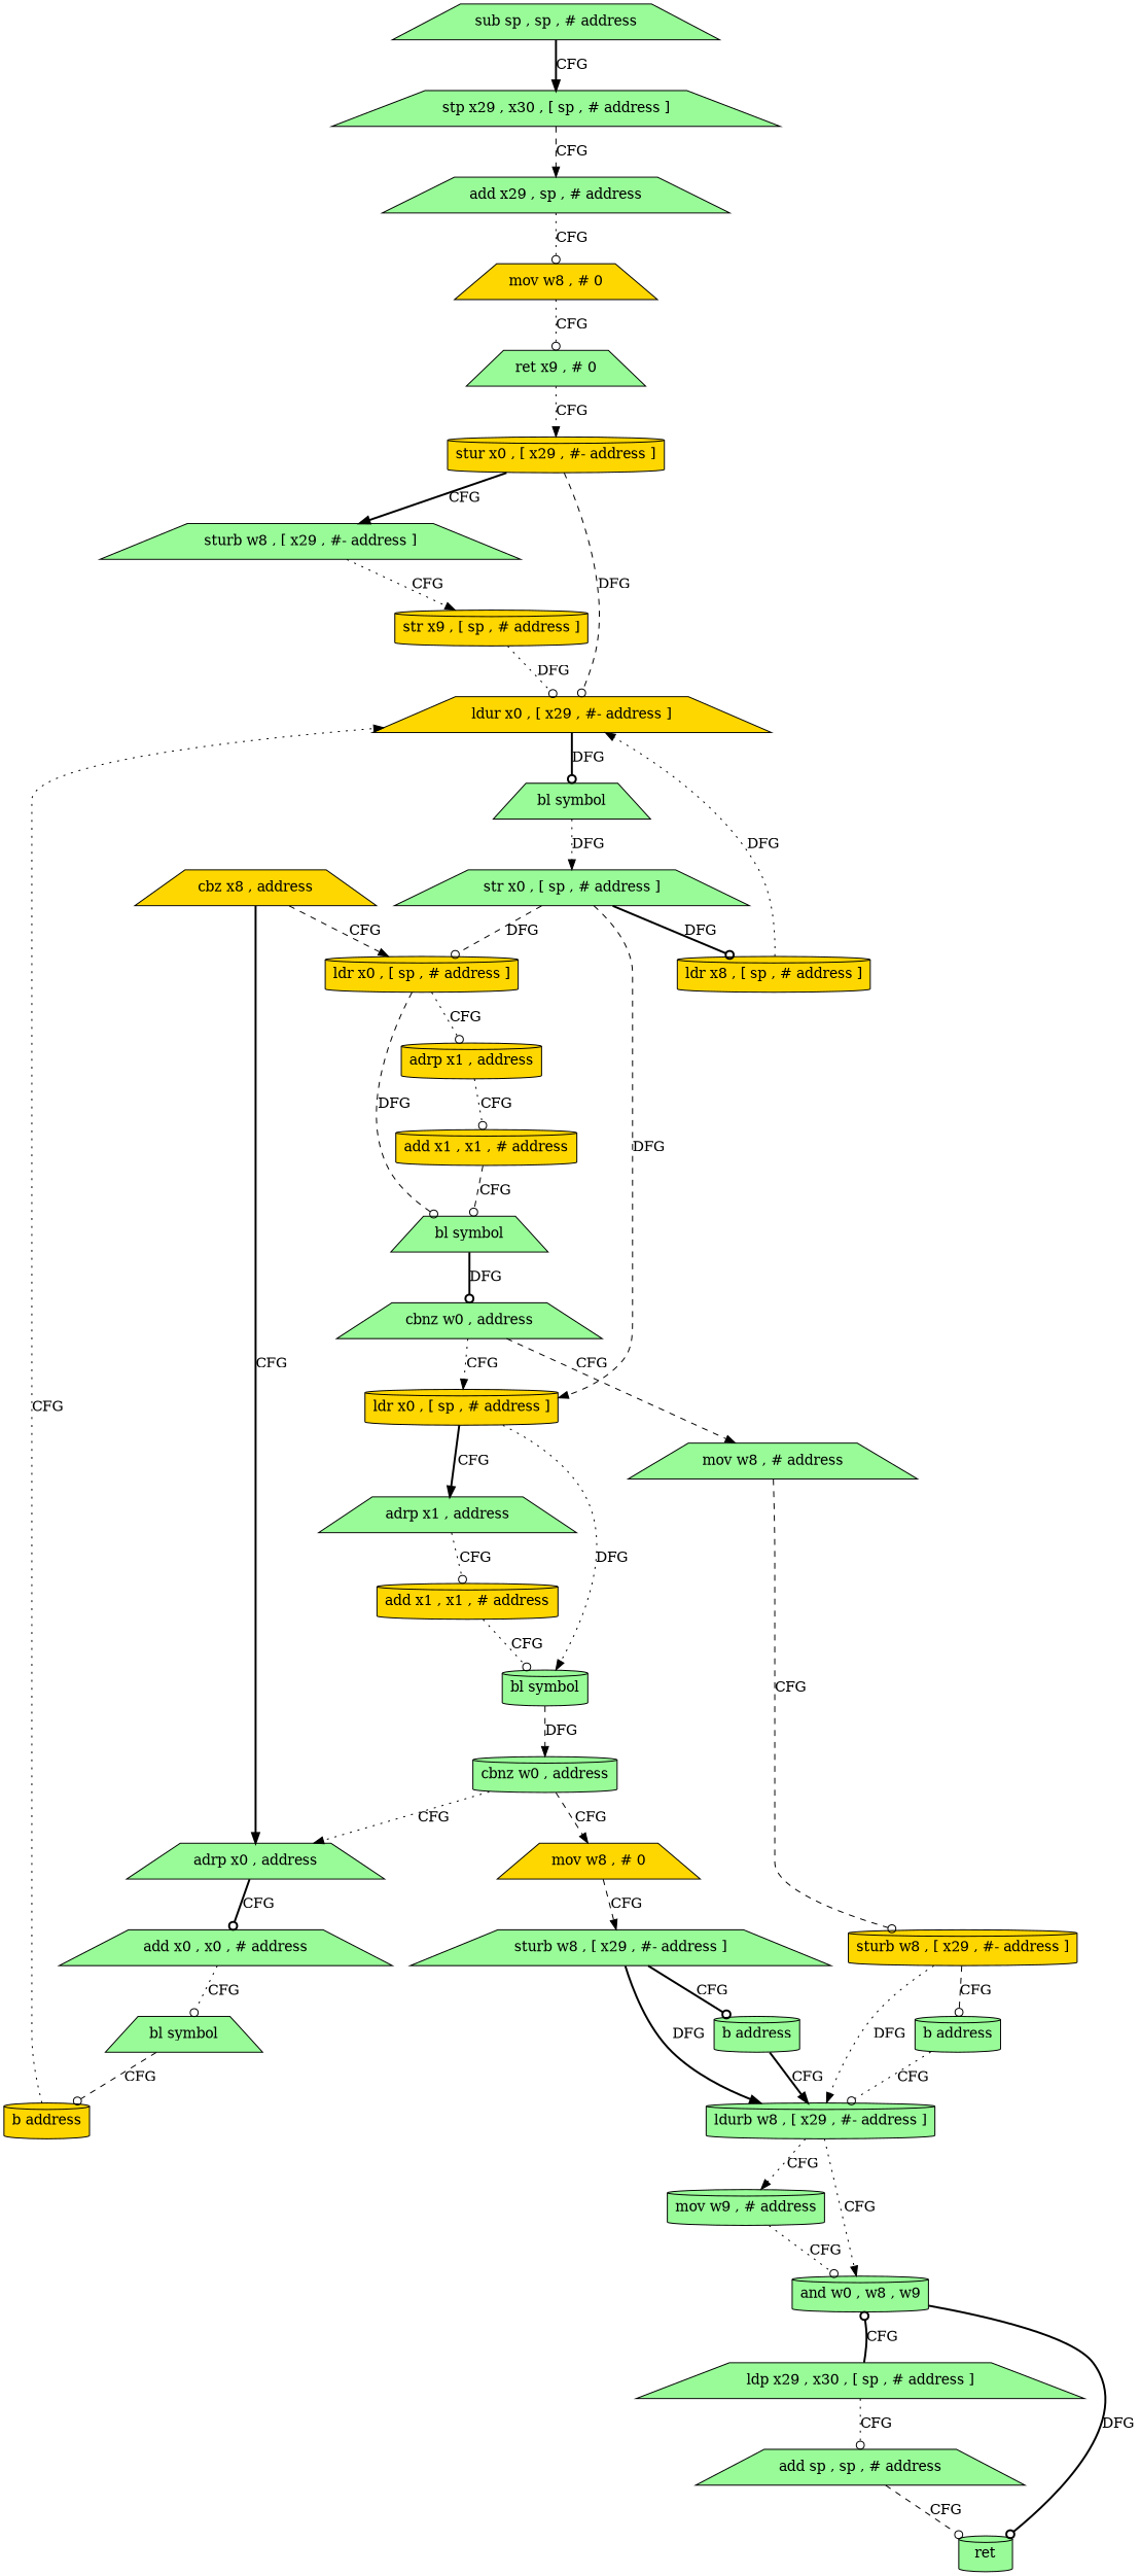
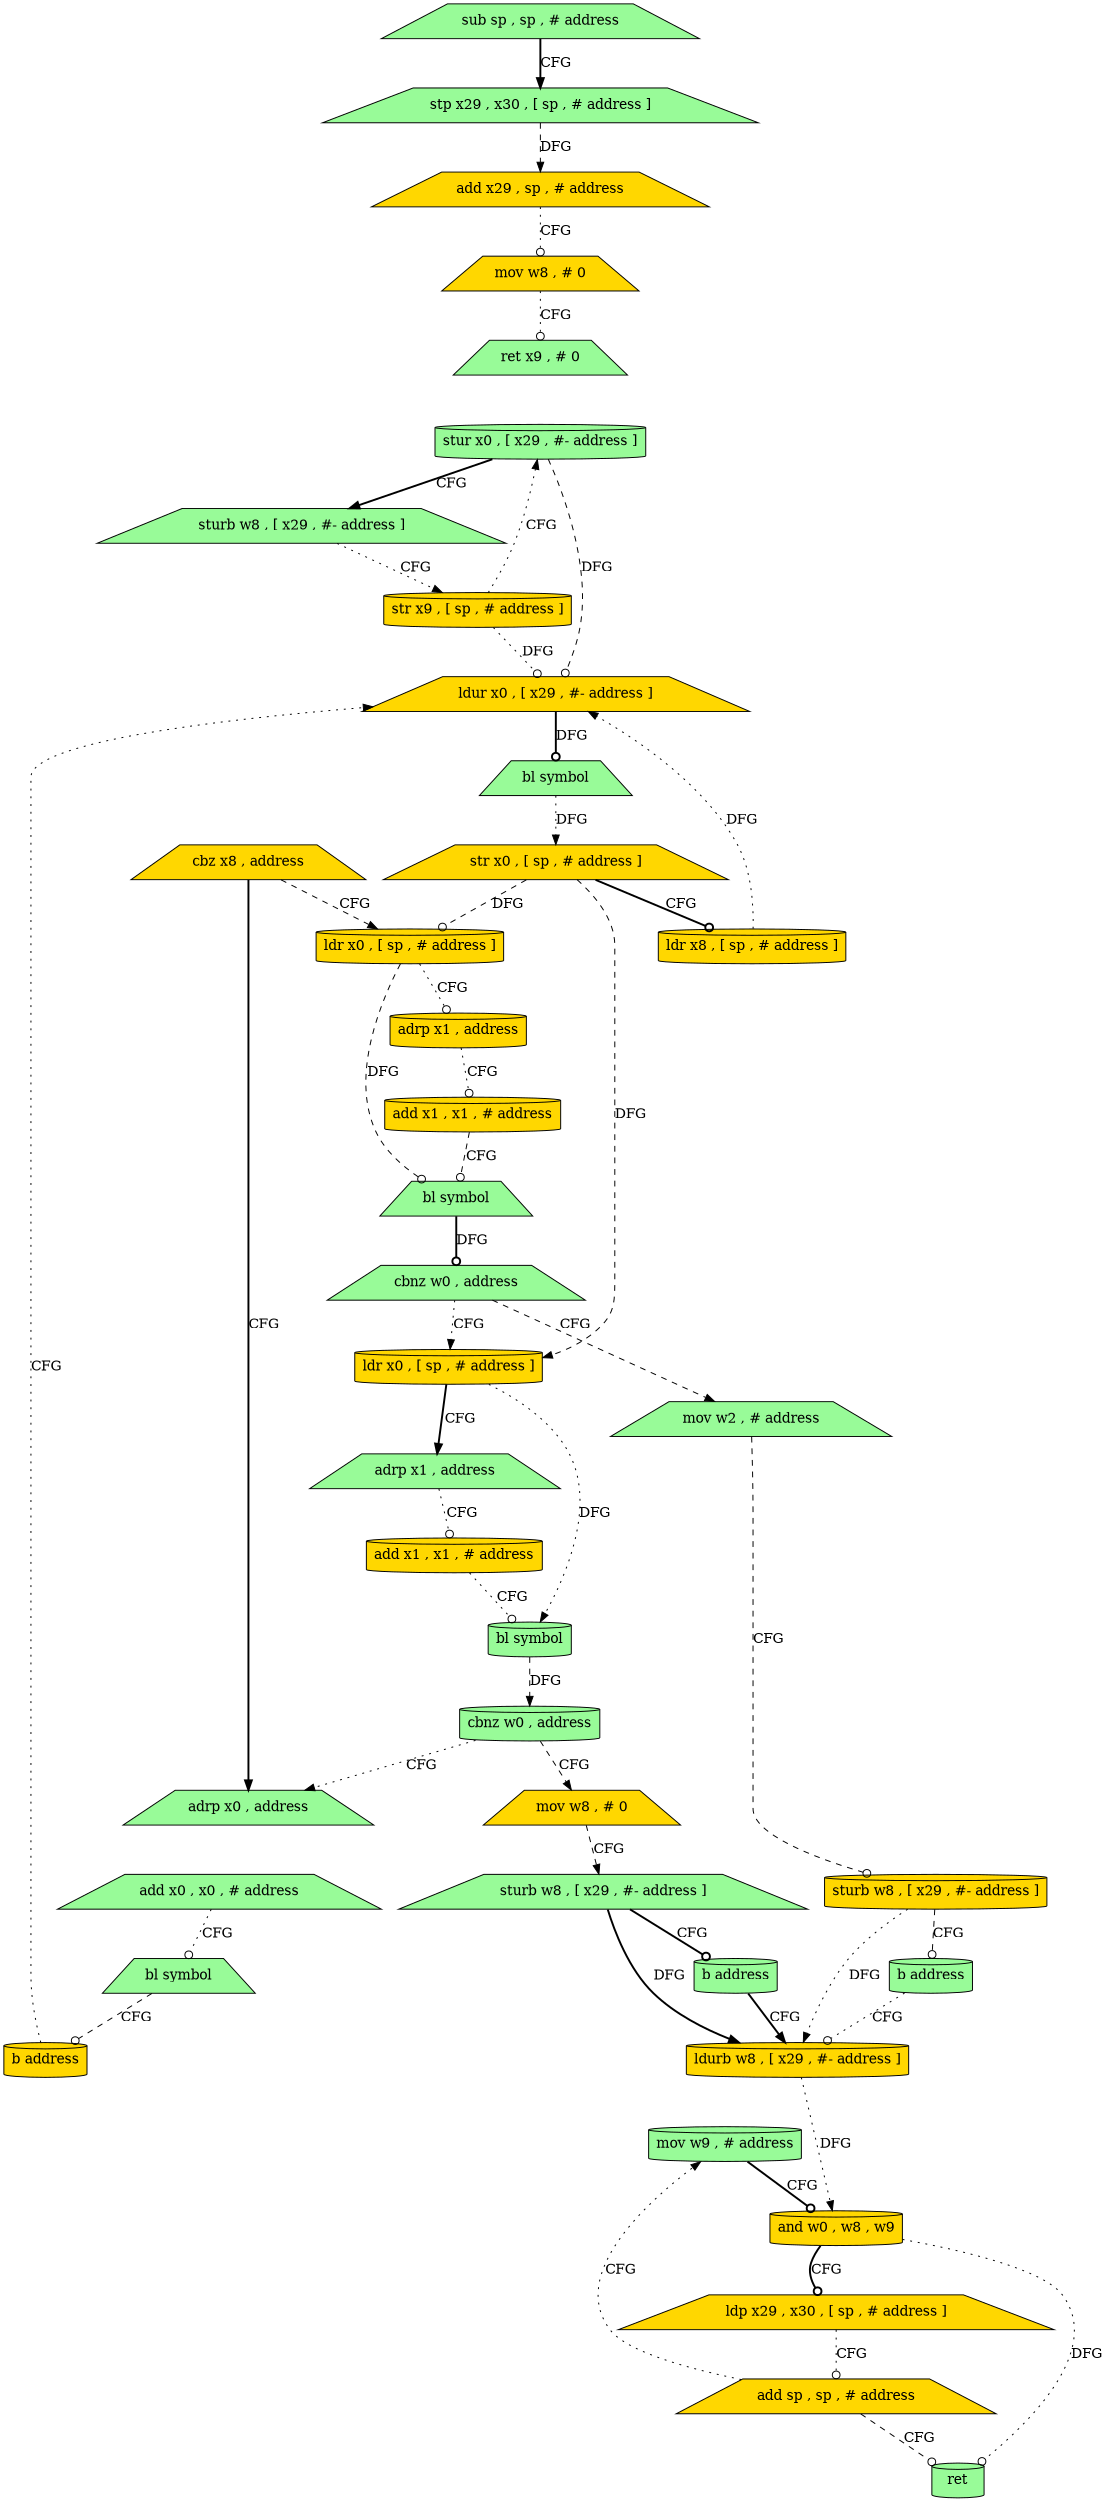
  digraph {
    node [fillcolor=palegreen shape=trapezium style=filled]
    edge [arrowhead=odot style=dotted]
    n1 [label="sub sp , sp , # address"]
    n2 [label="stp x29 , x30 , [ sp , # address ]"]
-   n3 [label="add x29 , sp , # address"]
+   n3 [fillcolor=gold label="add x29 , sp , # address"]
    n4 [fillcolor=gold label="mov w8 , # 0"]
    n5 [label="ret x9 , # 0"]
-   n6 [fillcolor=gold label="stur x0 , [ x29 , #- address ]" shape=cylinder]
+   n6 [label="stur x0 , [ x29 , #- address ]" shape=cylinder]
    n7 [label="sturb w8 , [ x29 , #- address ]"]
    n8 [fillcolor=gold label="ldur x0 , [ x29 , #- address ]"]
    n9 [fillcolor=gold label="str x9 , [ sp , # address ]" shape=cylinder]
    n10 [label="bl symbol"]
-   n11 [label="str x0 , [ sp , # address ]"]
+   n11 [fillcolor=gold label="str x0 , [ sp , # address ]"]
    n12 [label="adrp x0 , address"]
    n13 [label="add x0 , x0 , # address"]
    n14 [label="bl symbol"]
    n15 [fillcolor=gold label="b address" shape=cylinder]
    n16 [fillcolor=gold label="ldr x0 , [ sp , # address ]" shape=cylinder]
    n17 [fillcolor=gold label="adrp x1 , address" shape=cylinder]
    n18 [label="bl symbol"]
    n19 [fillcolor=gold label="add x1 , x1 , # address" shape=cylinder]
    n20 [label="cbnz w0 , address"]
    n21 [fillcolor=gold label="ldr x0 , [ sp , # address ]" shape=cylinder]
-   n22 [label="mov w8 , # address"]
+   n22 [label="mov w2 , # address"]
    n23 [label="adrp x1 , address"]
    n24 [label="bl symbol" shape=cylinder]
    n25 [fillcolor=gold label="sturb w8 , [ x29 , #- address ]" shape=cylinder]
    n26 [fillcolor=gold label="add x1 , x1 , # address" shape=cylinder]
    n27 [label="cbnz w0 , address" shape=cylinder]
    n28 [label="b address" shape=cylinder]
-   n29 [label="ldurb w8 , [ x29 , #- address ]" shape=cylinder]
+   n29 [fillcolor=gold label="ldurb w8 , [ x29 , #- address ]" shape=cylinder]
    n30 [fillcolor=gold label="ldr x8 , [ sp , # address ]" shape=cylinder]
    n31 [fillcolor=gold label="cbz x8 , address"]
    n32 [fillcolor=gold label="mov w8 , # 0"]
    n33 [label="sturb w8 , [ x29 , #- address ]"]
    n34 [label="b address" shape=cylinder]
    n35 [label="mov w9 , # address" shape=cylinder]
-   n36 [label="and w0 , w8 , w9" shape=cylinder]
-   n37 [label="ldp x29 , x30 , [ sp , # address ]"]
+   n36 [fillcolor=gold label="and w0 , w8 , w9" shape=cylinder]
+   n37 [fillcolor=gold label="ldp x29 , x30 , [ sp , # address ]"]
    n38 [label=ret shape=cylinder]
-   n39 [label="add sp , sp , # address"]
+   n39 [fillcolor=gold label="add sp , sp , # address"]
    n1 -> n2 [arrowhead=normal label=CFG style=bold]
-   n2 -> n3 [arrowhead=normal label=CFG style=dashed]
+   n2 -> n3 [arrowhead=normal label=DFG style=dashed]
    n3 -> n4 [label=CFG]
    n4 -> n5 [label=CFG]
-   n5 -> n6 [arrowhead=normal label=CFG]
+   n9 -> n6 [arrowhead=normal label=CFG]
    n6 -> n7 [arrowhead=normal label=CFG style=bold]
    n6 -> n8 [label=DFG style=dashed]
    n7 -> n9 [arrowhead=normal label=CFG]
    n8 -> n10 [label=DFG style=bold]
    n9 -> n8 [label=DFG]
    n10 -> n11 [arrowhead=normal label=DFG]
    n11 -> n16 [label=DFG style=dashed]
    n11 -> n21 [arrowhead=normal label=DFG style=dashed]
-   n11 -> n30 [label=DFG style=bold]
-   n12 -> n13 [label=CFG style=bold]
+   n11 -> n30 [label=CFG style=bold]
    n13 -> n14 [label=CFG]
    n14 -> n15 [label=CFG style=dashed]
    n15 -> n8 [arrowhead=normal label=CFG]
    n16 -> n17 [label=CFG]
    n16 -> n18 [label=DFG style=dashed]
    n17 -> n19 [label=CFG]
    n18 -> n20 [label=DFG style=bold]
    n19 -> n18 [label=CFG style=dashed]
    n20 -> n21 [arrowhead=normal label=CFG]
    n20 -> n22 [arrowhead=normal label=CFG style=dashed]
    n21 -> n23 [arrowhead=normal label=CFG style=bold]
    n21 -> n24 [arrowhead=normal label=DFG]
    n22 -> n25 [label=CFG style=dashed]
    n23 -> n26 [label=CFG]
    n24 -> n27 [arrowhead=normal label=DFG style=dashed]
    n25 -> n28 [label=CFG style=dashed]
    n25 -> n29 [arrowhead=normal label=DFG]
    n26 -> n24 [label=CFG]
    n27 -> n12 [arrowhead=normal label=CFG]
    n27 -> n32 [arrowhead=normal label=CFG style=dashed]
    n28 -> n29 [label=CFG]
-   n29 -> n35 [arrowhead=normal label=CFG]
-   n29 -> n36 [arrowhead=normal label=CFG]
+   n39 -> n35 [arrowhead=normal label=CFG]
+   n29 -> n36 [arrowhead=normal label=DFG]
    n30 -> n8 [arrowhead=normal label=DFG]
    n31 -> n12 [arrowhead=normal label=CFG style=bold]
    n31 -> n16 [arrowhead=normal label=CFG style=dashed]
    n32 -> n33 [arrowhead=normal label=CFG style=dashed]
    n33 -> n29 [arrowhead=normal label=DFG style=bold]
    n33 -> n34 [label=CFG style=bold]
    n34 -> n29 [arrowhead=normal label=CFG style=bold]
-   n35 -> n36 [label=CFG]
-   n37 -> n36 [label=CFG style=bold]
-   n36 -> n38 [label=DFG style=bold]
+   n35 -> n36 [label=CFG style=bold]
+   n36 -> n37 [label=CFG style=bold]
+   n36 -> n38 [label=DFG]
    n37 -> n39 [label=CFG]
    n39 -> n38 [label=CFG style=dashed]
  }
